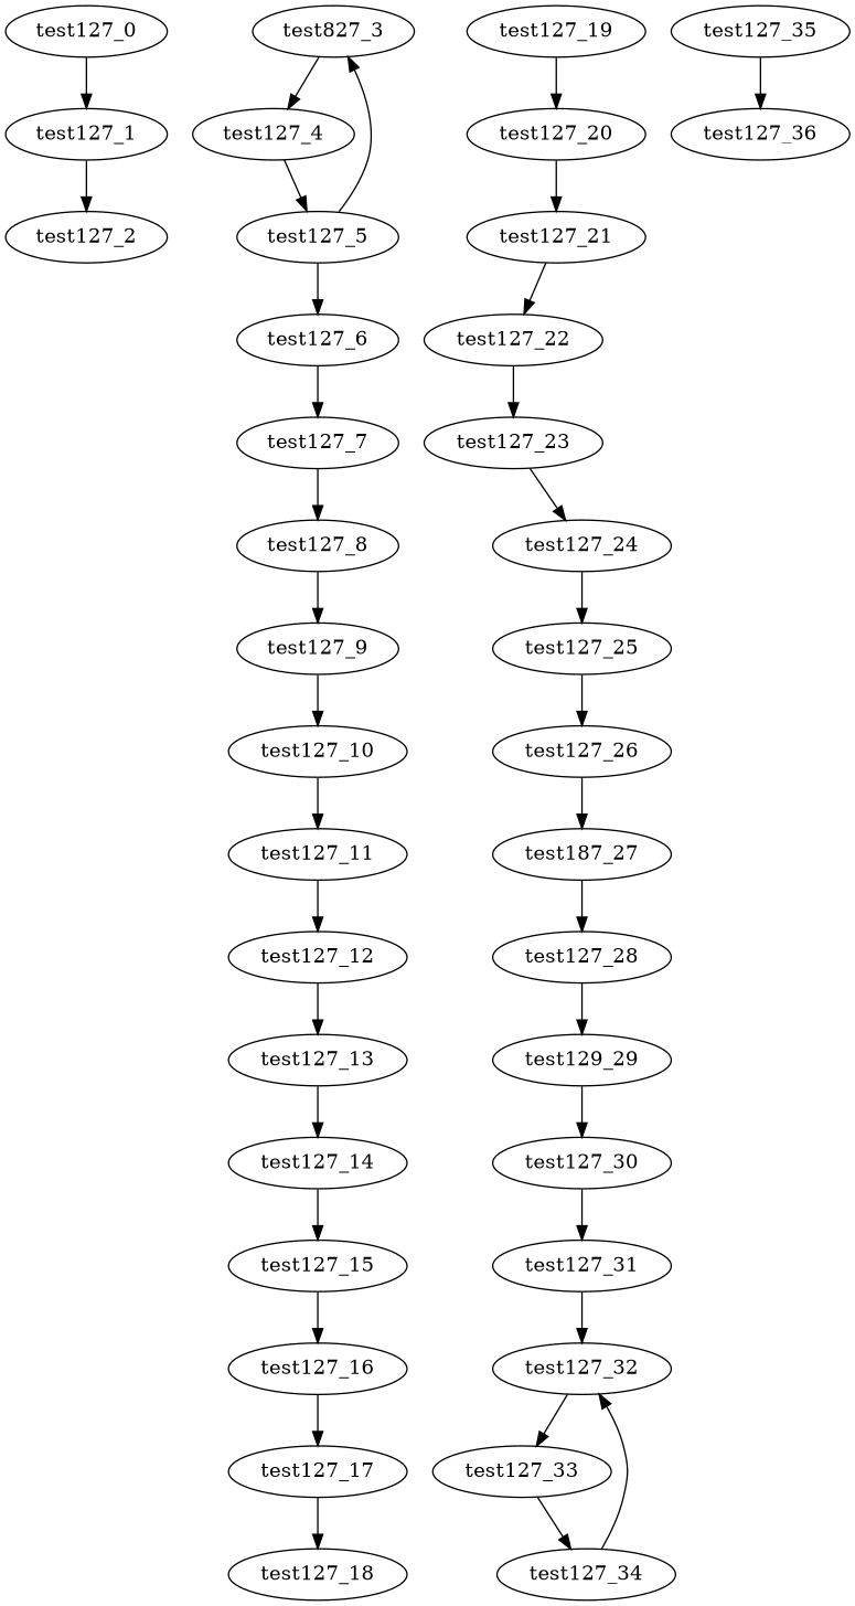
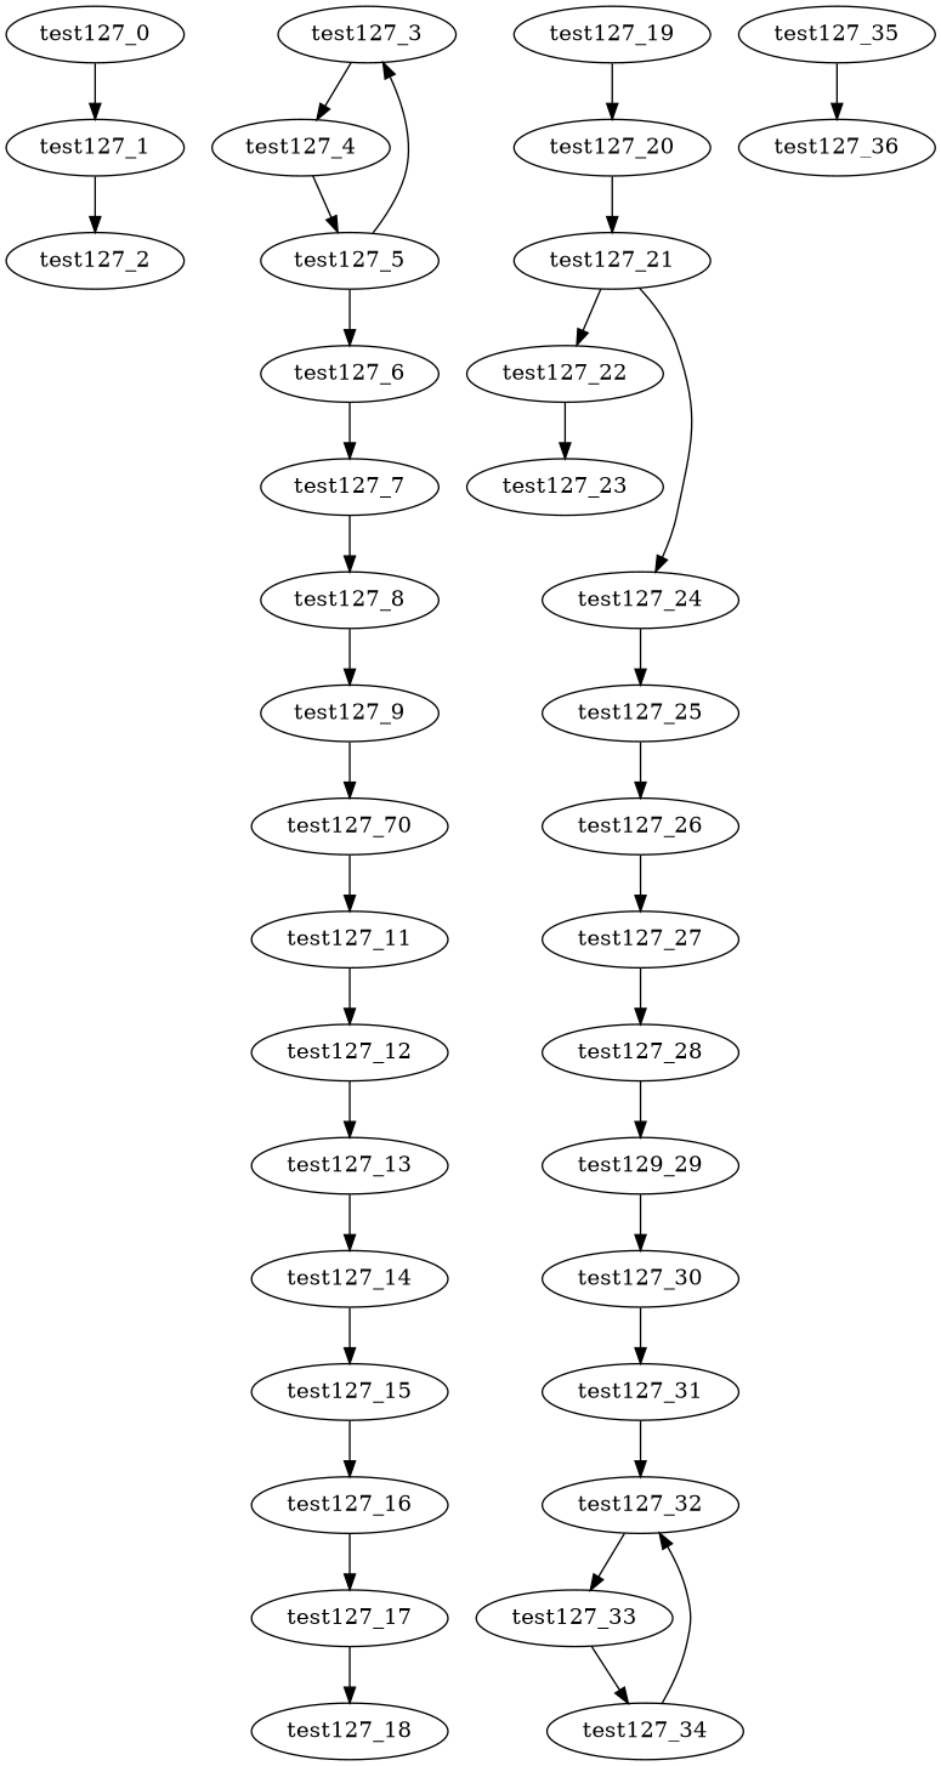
  digraph {
    test127_0
    test127_1
    test127_2
-   test127_3 [label=test827_3]
+   test127_3
    test127_4
    test127_5
    test127_6
    test127_7
    test127_8
    test127_9
-   test127_10
+   test127_10 [label=test127_70]
    test127_11
    test127_12
    test127_13
    test127_14
    test127_15
    test127_16
    test127_17
    test127_18
    test127_19
    test127_20
    test127_21
    test127_22
    test127_23
    test127_24
    test127_25
    test127_26
-   test127_27 [label=test187_27]
+   test127_27
    test127_28
    n30 [label=test129_29]
    test127_30
    test127_31
    test127_32
    test127_33
    test127_34
    test127_35
    test127_36
    test127_0 -> test127_1
    test127_1 -> test127_2
    test127_3 -> test127_4
    test127_4 -> test127_5
    test127_5 -> test127_3
    test127_5 -> test127_6
    test127_6 -> test127_7
    test127_7 -> test127_8
    test127_8 -> test127_9
    test127_9 -> test127_10
    test127_10 -> test127_11
    test127_11 -> test127_12
    test127_12 -> test127_13
    test127_13 -> test127_14
    test127_14 -> test127_15
    test127_15 -> test127_16
    test127_16 -> test127_17
    test127_17 -> test127_18
    test127_19 -> test127_20
    test127_20 -> test127_21
    test127_21 -> test127_22
    test127_22 -> test127_23
-   test127_23 -> test127_24
+   test127_21 -> test127_24
    test127_24 -> test127_25
    test127_25 -> test127_26
    test127_26 -> test127_27
    test127_27 -> test127_28
    test127_28 -> n30
    n30 -> test127_30
    test127_30 -> test127_31
    test127_31 -> test127_32
    test127_32 -> test127_33
    test127_33 -> test127_34
    test127_34 -> test127_32
    test127_35 -> test127_36
  }
